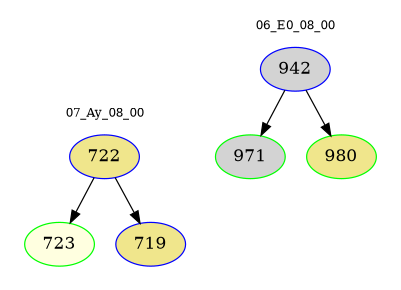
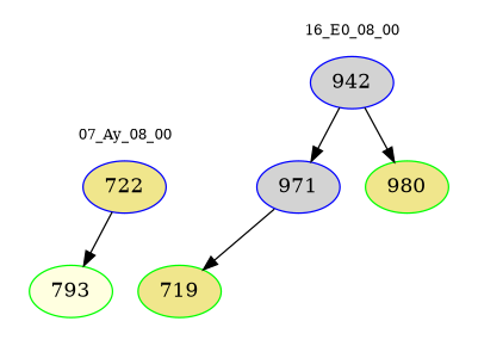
  digraph {
    node [color=green fillcolor=khaki style=filled]
    edge [color=black]
    n1 [color=blue label=722]
-   n2 [color=blue label=719]
-   n3 [fillcolor=lightyellow label=723]
+   n2 [label=719]
+   n3 [fillcolor=lightyellow label=793]
    n4 [color=blue fillcolor=lightgrey label=942]
-   n5 [fillcolor=lightgrey label=971]
+   n5 [color=blue fillcolor=lightgrey label=971]
    n6 [label=980]
    subgraph cluster_1 {
      color=white
      fontsize=10
      label="07_Ay_08_00"
      n1
      n2
      n3
    }
    subgraph cluster_2 {
      color=white
      fontsize=10
-     label="06_E0_08_00"
+     label="16_E0_08_00"
      n4
      n5
      n6
    }
-   n1 -> n2
+   n5 -> n2
    n1 -> n3
    n4 -> n5
    n4 -> n6
  }
